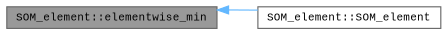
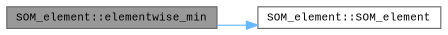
  digraph {
    rankdir=LR
    fontname="Liberation Mono"
    node [fontname="Liberation Mono" fontsize=10 shape=box style=filled]
    n1 [color=gray40 fillcolor=grey60 fontcolor=black height=0.2 label="SOM_element::elementwise_min" width=0.4]
    n2 [color=grey40 fillcolor=white height=0.2 label="SOM_element::SOM_element" width=0.4]
-   n2 -> n1 [color=steelblue1 fontname="Liberation Mono" fontsize=10 labelfontname=Helvetica labelfontsize=10 style=solid]
+   n1 -> n2 [color=steelblue1 fontname="Liberation Mono" fontsize=10 labelfontname=Helvetica labelfontsize=10 style=solid]
  }
